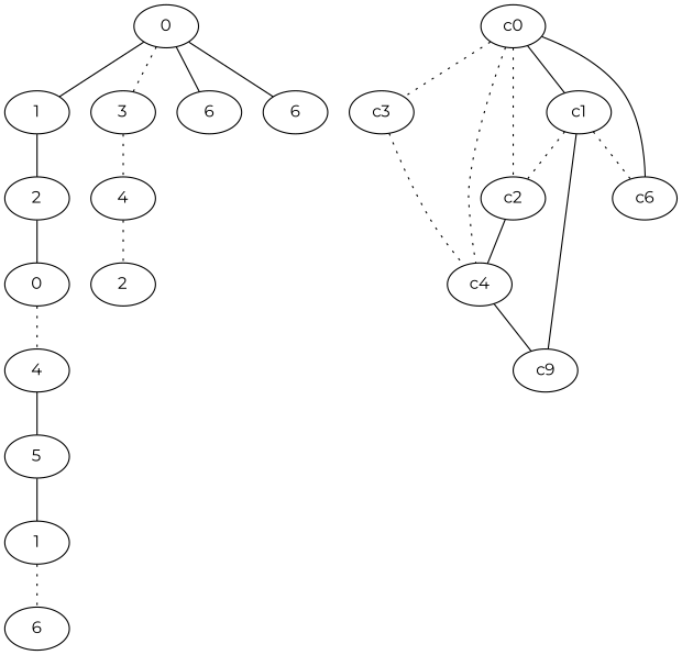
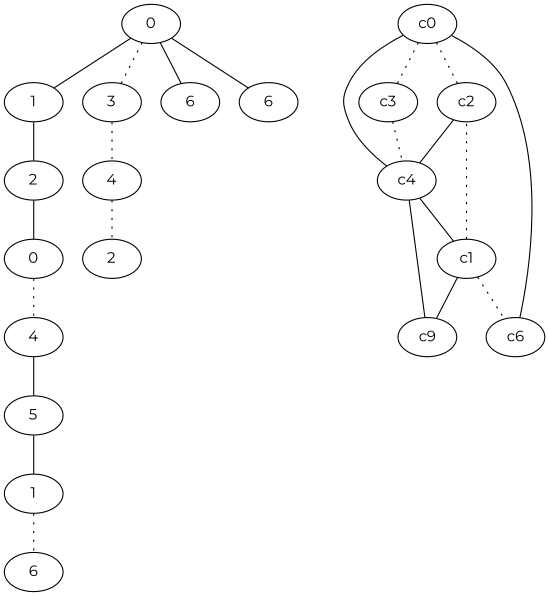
  graph {
    fontname=Montserrat
    node [fontname=Montserrat]
    edge [fontname=Montserrat]
    n1 [label=0]
    n2 [label=1]
    n3 [label=3]
    n4 [label=6]
    n5 [label=6]
    n6 [label=2]
    n7 [label=4]
    n8 [label=0]
    n9 [label=4]
    n10 [label=5]
    n11 [label=1]
    n12 [label=6]
    n13 [label=2]
    c0
    c1
    c2
    c3
    c4
    c6
    n20 [label=c9]
    n1 -- n2
    n1 -- n3 [style=dotted]
    n1 -- n4
    n1 -- n5
    n2 -- n6
    n3 -- n7 [style=dotted]
    n6 -- n8
    n7 -- n13 [style=dotted]
    n8 -- n9 [style=dotted]
    n9 -- n10
    n10 -- n11
    n11 -- n12 [style=dotted]
-   c0 -- c1
+   c4 -- c1
    c0 -- c2 [style=dotted]
    c0 -- c3 [style=dotted]
-   c0 -- c4 [style=dotted]
+   c0 -- c4 [style=solid]
    c0 -- c6
    c1 -- c2 [style=dotted]
    c1 -- c6 [style=dotted]
    c1 -- n20
    c2 -- c4 [style=solid]
    c3 -- c4 [style=dotted]
    c4 -- n20
  }
